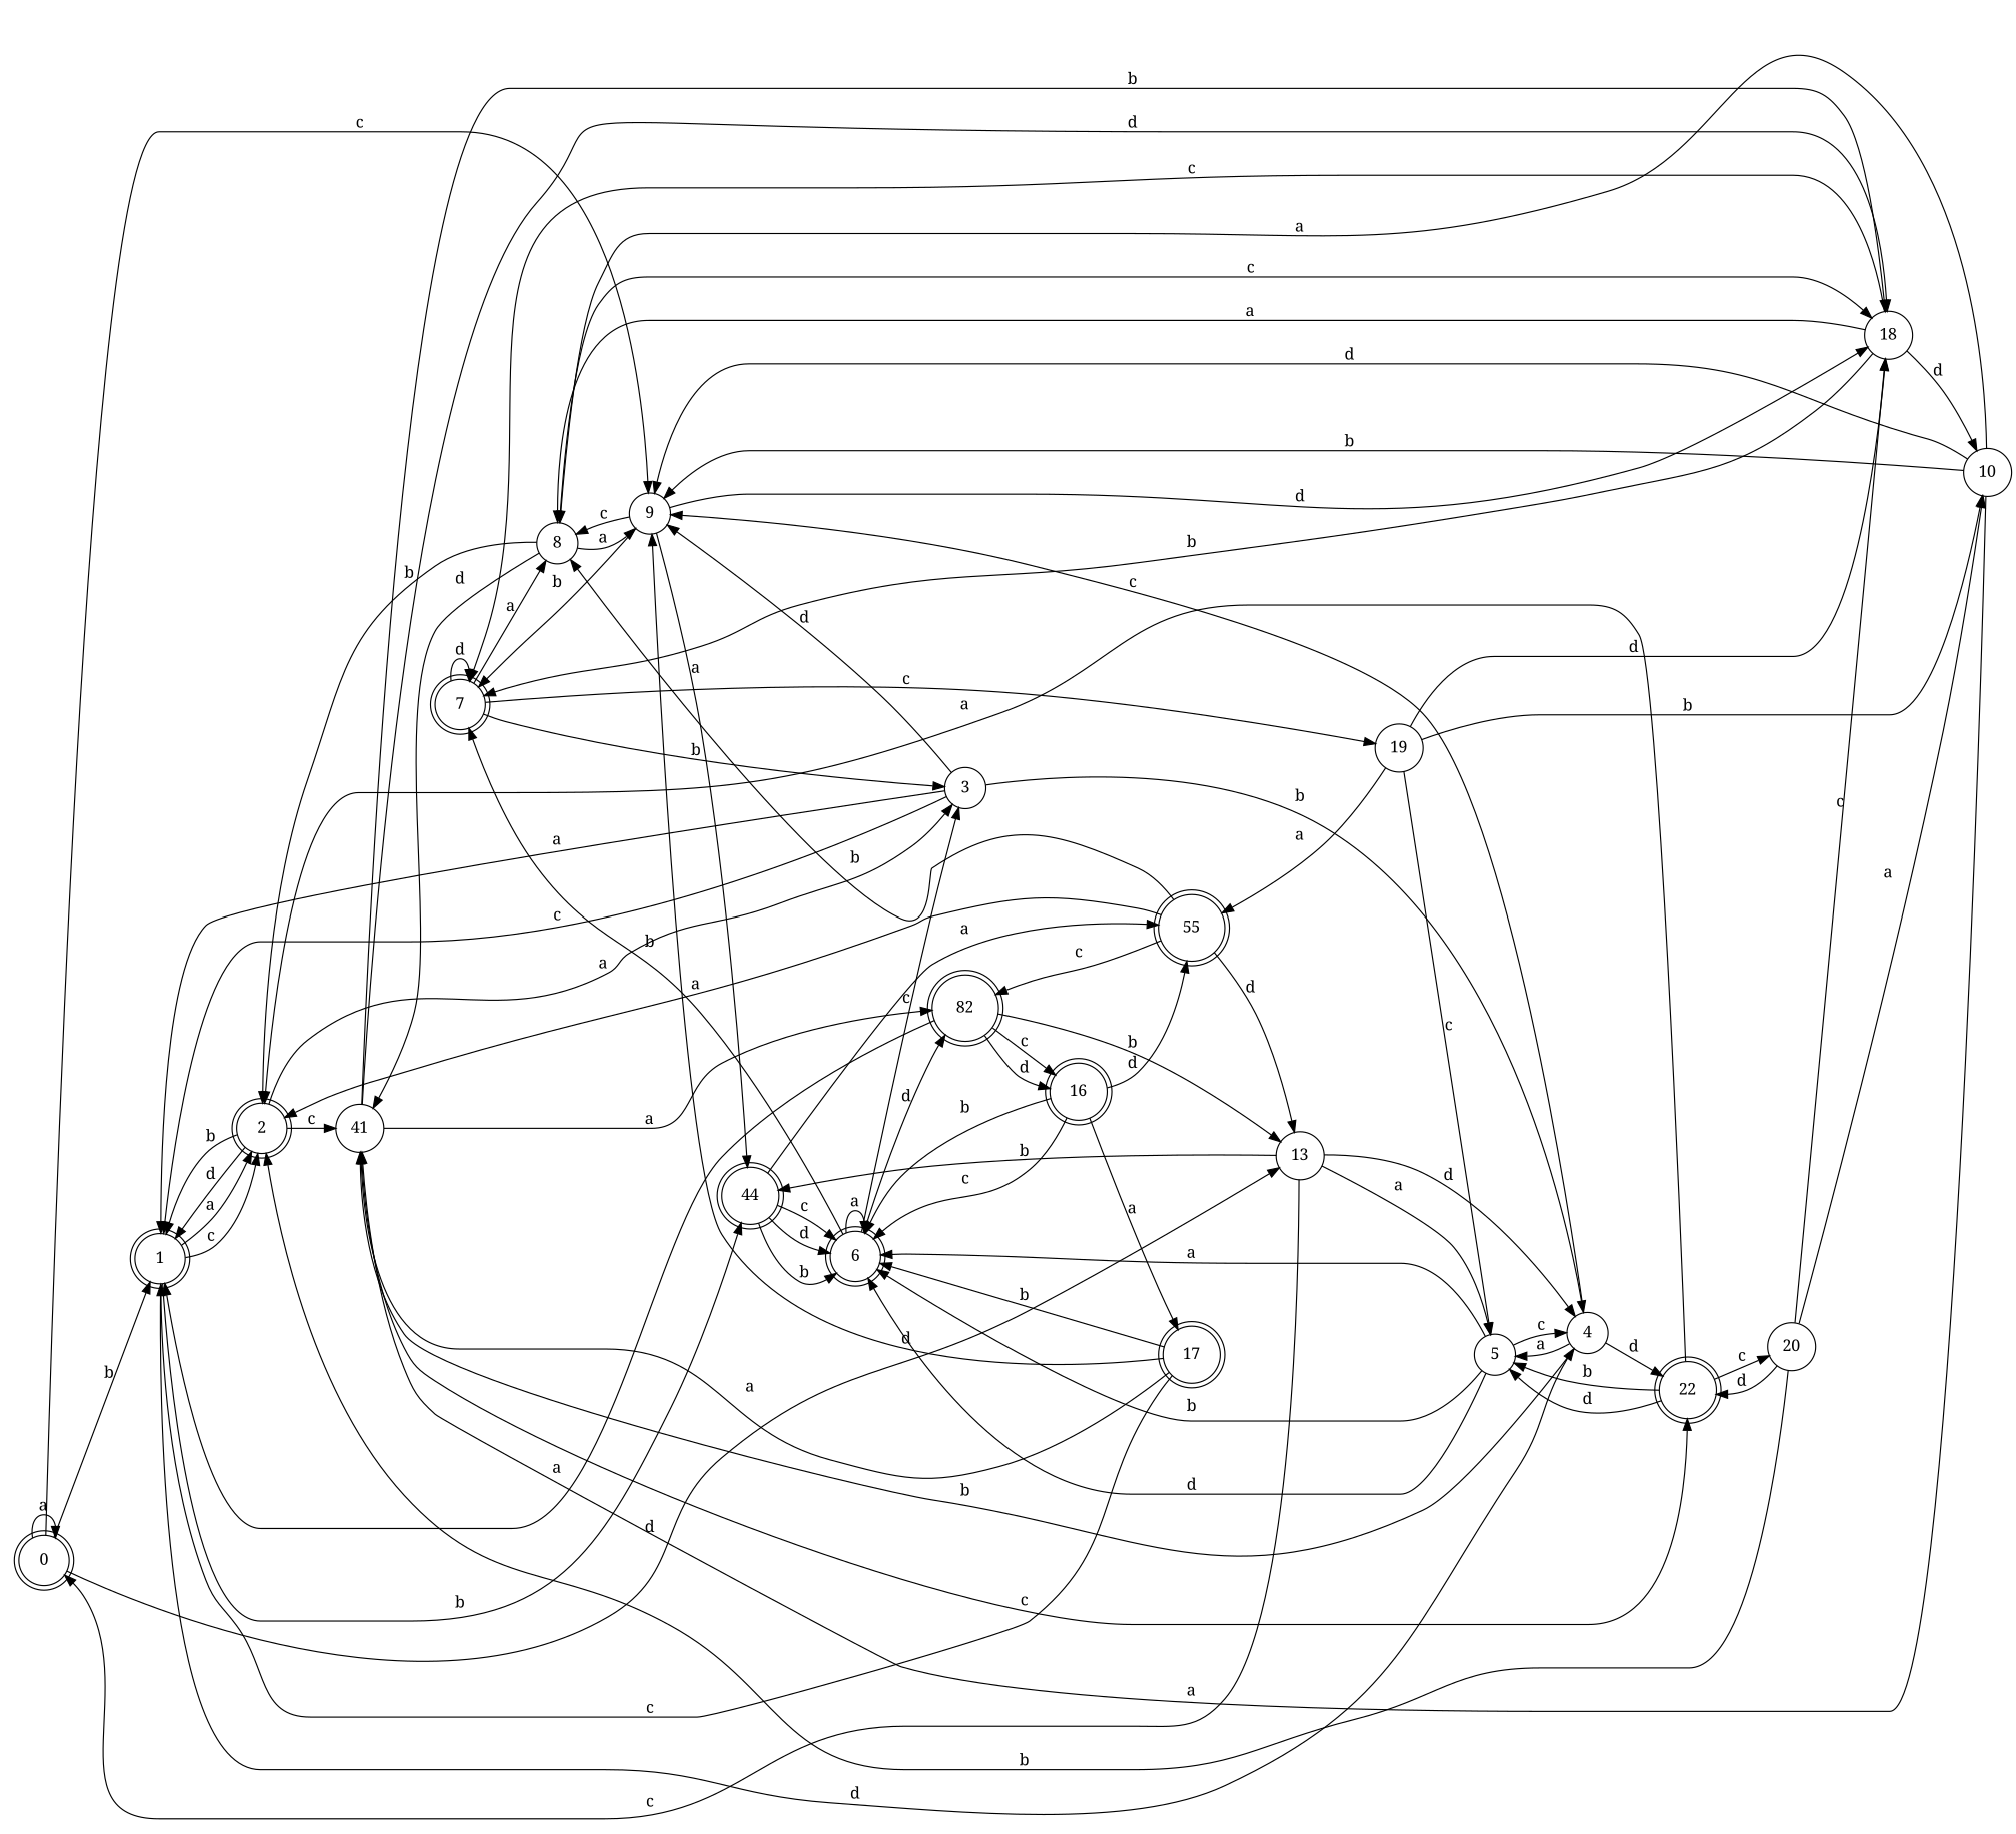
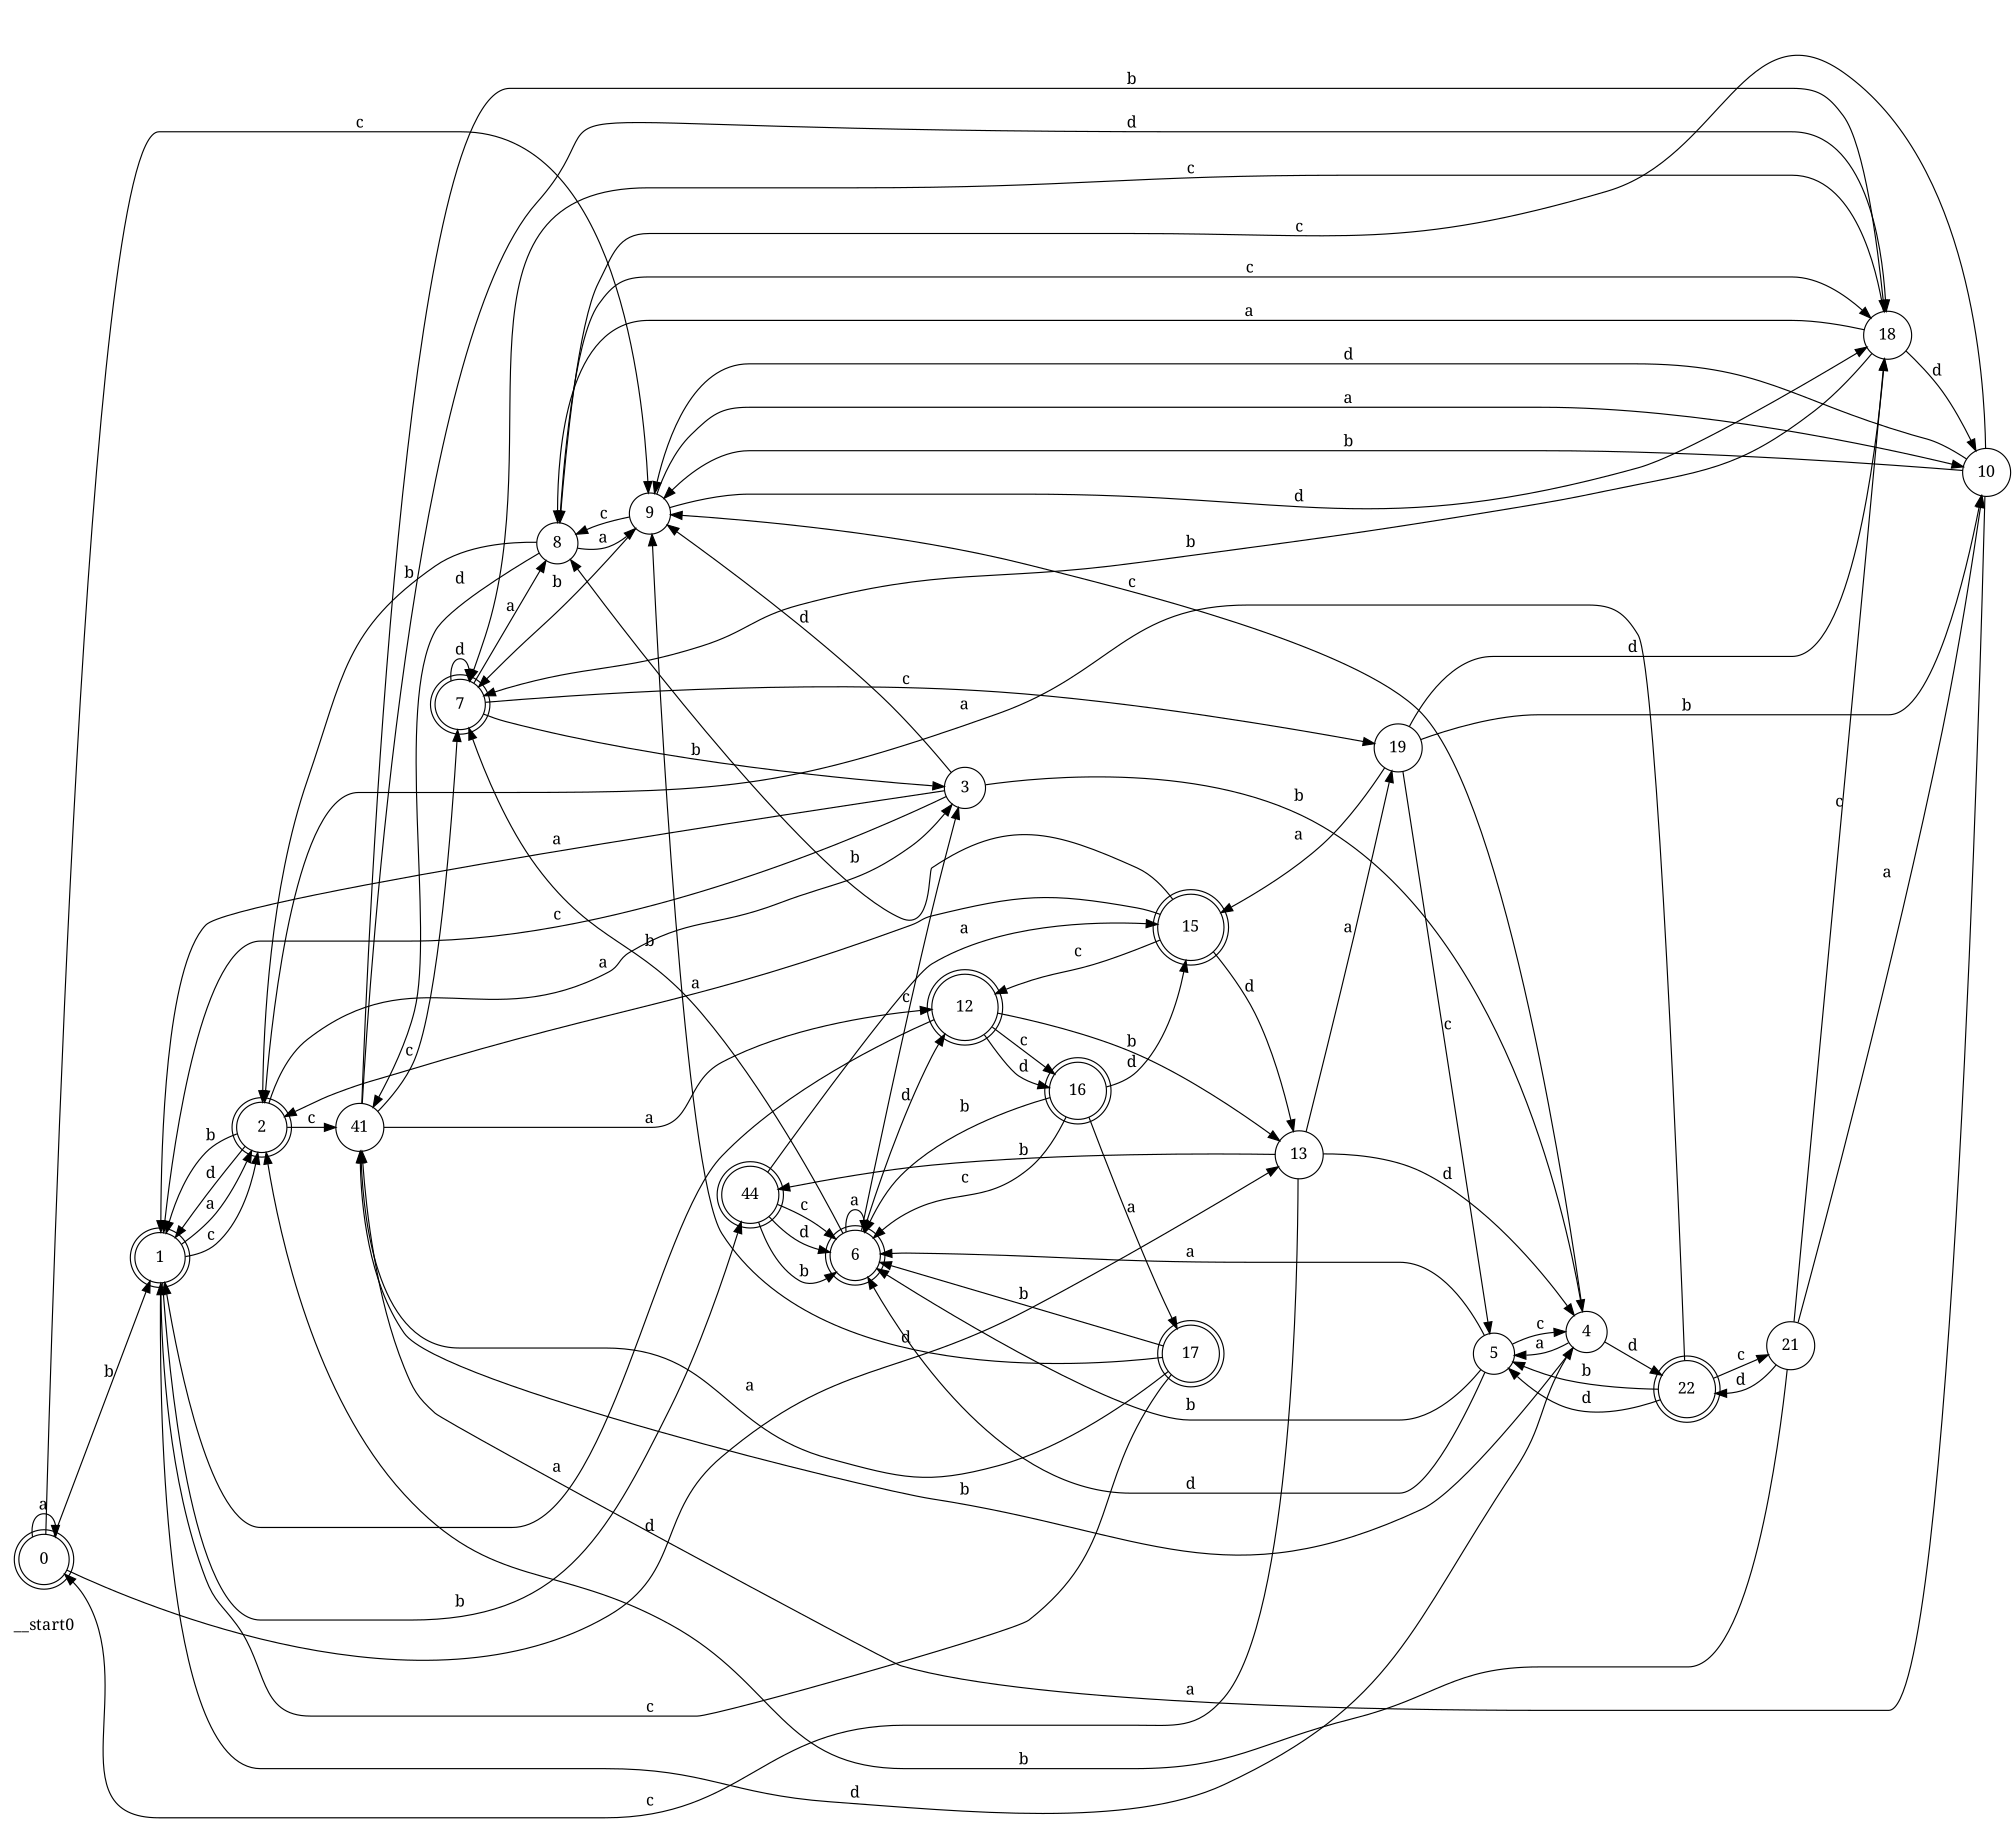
  digraph {
    fontname="Noto Serif"
    rankdir=LR
    node [fontname="Noto Serif" shape=doublecircle color=black fillcolor=white style="rounded,filled"]
    edge [fontname="Noto Serif"]
+   __start0 [shape=none color="" fillcolor="" style=""]
    n2 [label=0]
    n3 [label=1]
    n4 [label=9 shape=circle style=filled]
    n5 [label=13 shape=circle style=filled]
    n6 [label=2]
    n7 [label=4 shape=circle style=filled]
    n8 [label=44]
    n9 [label=7]
    n10 [label=8 shape=circle style=filled]
    n11 [label=18 shape=circle style=filled]
    n12 [label=10 shape=circle style=filled]
    n13 [label=5 shape=circle style=filled]
    n14 [label=3 shape=circle style=filled]
    n15 [label=41 shape=circle style=filled]
    n16 [label=22]
    n17 [label=6]
-   n18 [label=55]
-   n19 [label=82]
-   n20 [label=20 shape=circle style=filled]
+   n18 [label=15]
+   n19 [label=12]
+   n20 [label=21 shape=circle style=filled]
    n21 [label=19 shape=circle style=filled]
    n22 [label=16]
    n23 [label=17]
    n2 -> n2 [label=a]
    n2 -> n3 [label=b]
    n2 -> n4 [label=c]
    n2 -> n5 [label=d]
    n3 -> n6 [label=a]
    n3 -> n6 [label=c]
    n3 -> n7 [label=d]
    n3 -> n8 [label=b]
    n4 -> n9 [label=b]
    n4 -> n10 [label=c]
    n4 -> n11 [label=d]
-   n4 -> n8 [label=a]
+   n4 -> n12 [label=a]
    n5 -> n2 [label=c]
    n5 -> n7 [label=d]
    n5 -> n8 [label=b]
-   n5 -> n13 [label=a]
+   n5 -> n21 [label=a]
    n6 -> n3 [label=b]
    n6 -> n3 [label=d]
    n6 -> n14 [label=a]
    n6 -> n15 [label=c]
    n7 -> n4 [label=c]
    n7 -> n13 [label=a]
    n7 -> n15 [label=b]
    n7 -> n16 [label=d]
    n8 -> n17 [label=b]
    n8 -> n17 [label=c]
    n8 -> n17 [label=d]
    n8 -> n18 [label=a]
    n9 -> n9 [label=d]
    n9 -> n10 [label=a]
    n9 -> n14 [label=b]
    n9 -> n21 [label=c]
    n10 -> n4 [label=a]
    n10 -> n6 [label=b]
    n10 -> n11 [label=c]
    n10 -> n15 [label=d]
    n11 -> n9 [label=b]
    n11 -> n9 [label=c]
    n11 -> n10 [label=a]
    n11 -> n12 [label=d]
    n12 -> n4 [label=b]
    n12 -> n4 [label=d]
-   n12 -> n10 [label=a]
+   n12 -> n10 [label=c]
    n12 -> n15 [label=a]
    n13 -> n7 [label=c]
    n13 -> n17 [label=a]
    n13 -> n17 [label=b]
    n13 -> n17 [label=d]
    n14 -> n3 [label=a]
    n14 -> n3 [label=c]
    n14 -> n4 [label=d]
    n14 -> n7 [label=b]
-   n15 -> n16 [label=c]
+   n15 -> n9 [label=c]
    n15 -> n11 [label=b]
    n15 -> n11 [label=d]
    n15 -> n19 [label=a]
    n16 -> n6 [label=a]
    n16 -> n13 [label=b]
    n16 -> n13 [label=d]
    n16 -> n20 [label=c]
    n17 -> n9 [label=b]
    n17 -> n14 [label=c]
    n17 -> n17 [label=a]
    n17 -> n19 [label=d]
    n18 -> n5 [label=d]
    n18 -> n6 [label=a]
    n18 -> n10 [label=b]
    n18 -> n19 [label=c]
    n19 -> n3 [label=a]
    n19 -> n5 [label=b]
    n19 -> n22 [label=c]
    n19 -> n22 [label=d]
    n20 -> n6 [label=b]
    n20 -> n11 [label=c]
    n20 -> n12 [label=a]
    n20 -> n16 [label=d]
    n21 -> n11 [label=d]
    n21 -> n12 [label=b]
    n21 -> n13 [label=c]
    n21 -> n18 [label=a]
    n22 -> n17 [label=b]
    n22 -> n17 [label=c]
    n22 -> n18 [label=d]
    n22 -> n23 [label=a]
    n23 -> n3 [label=c]
    n23 -> n4 [label=d]
    n23 -> n15 [label=a]
    n23 -> n17 [label=b]
  }
